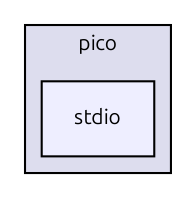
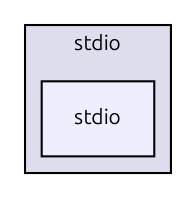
  digraph {
    compound=true
    fontname=Ubuntu
    n1 [fillcolor="#eeeeff" fontname=Ubuntu fontsize=10 label=stdio pencolor=black shape=box style=filled]
    subgraph cluster_1 {
      bgcolor="#ddddee"
      fontsize=10
-     label=pico
+     label=stdio
      pencolor=black
      n1
    }
  }
